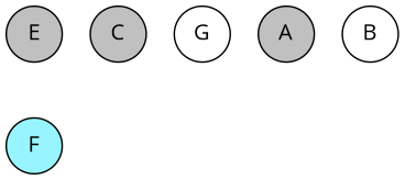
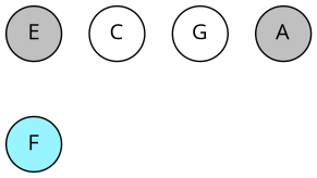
  graph {
    fontname="Open Sans"
    mindist=.1
    node [fillcolor=gray fontname="Open Sans" margin=0 shape=circle style=filled]
    edge [fontname="Open Sans" style=invis]
    E
    F [fillcolor=cadetblue1]
-   C
+   C [fillcolor=white]
    G [fillcolor=white]
    A
-   B [fillcolor=white]
    subgraph sub_1 {
      E
      F
    }
    E -- F
    F -- F
  }
